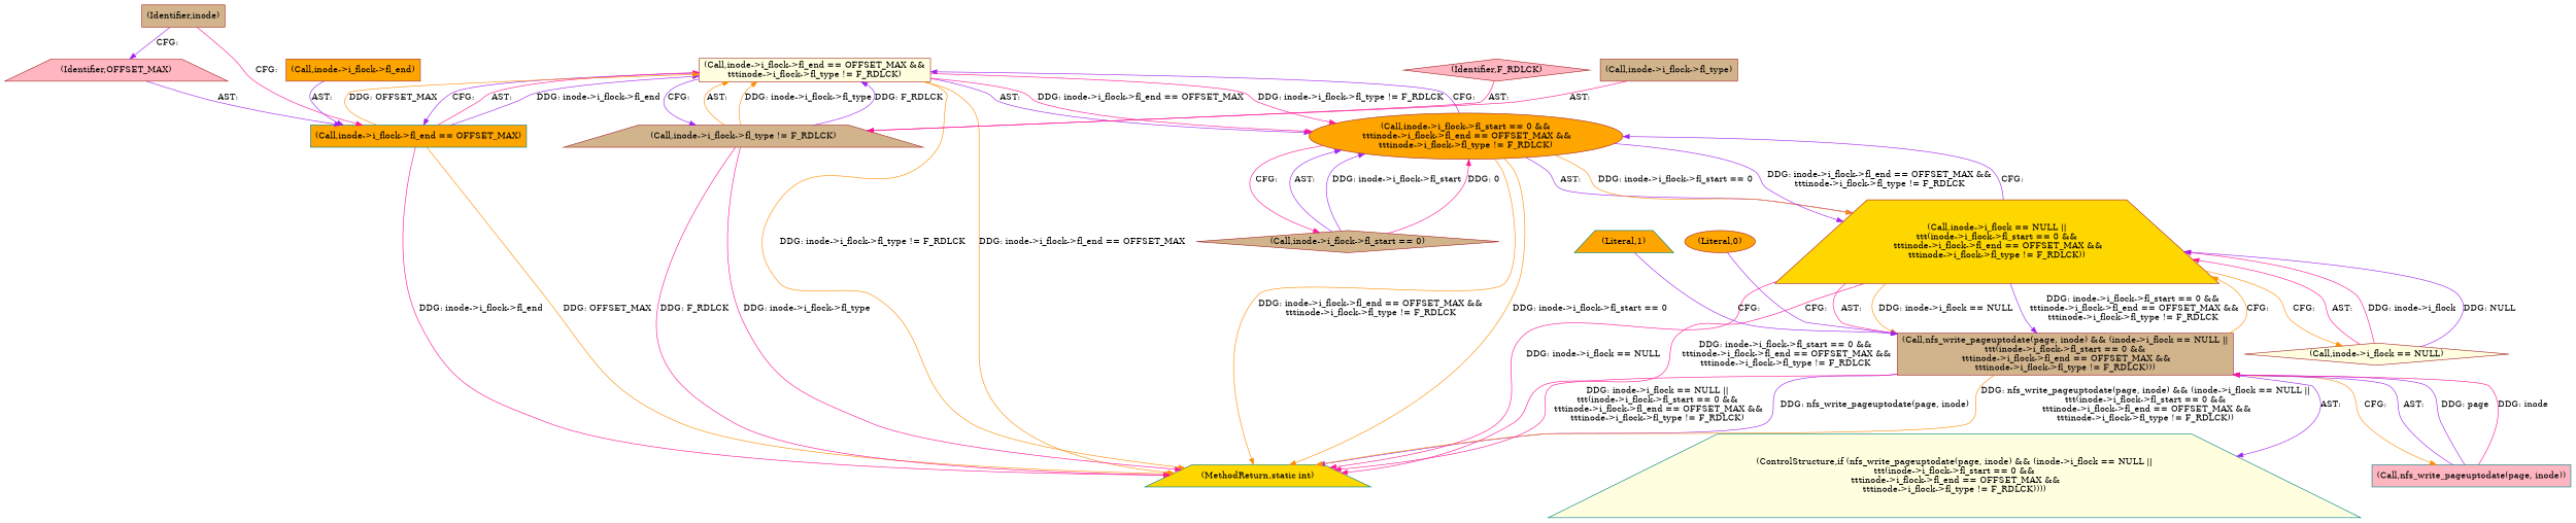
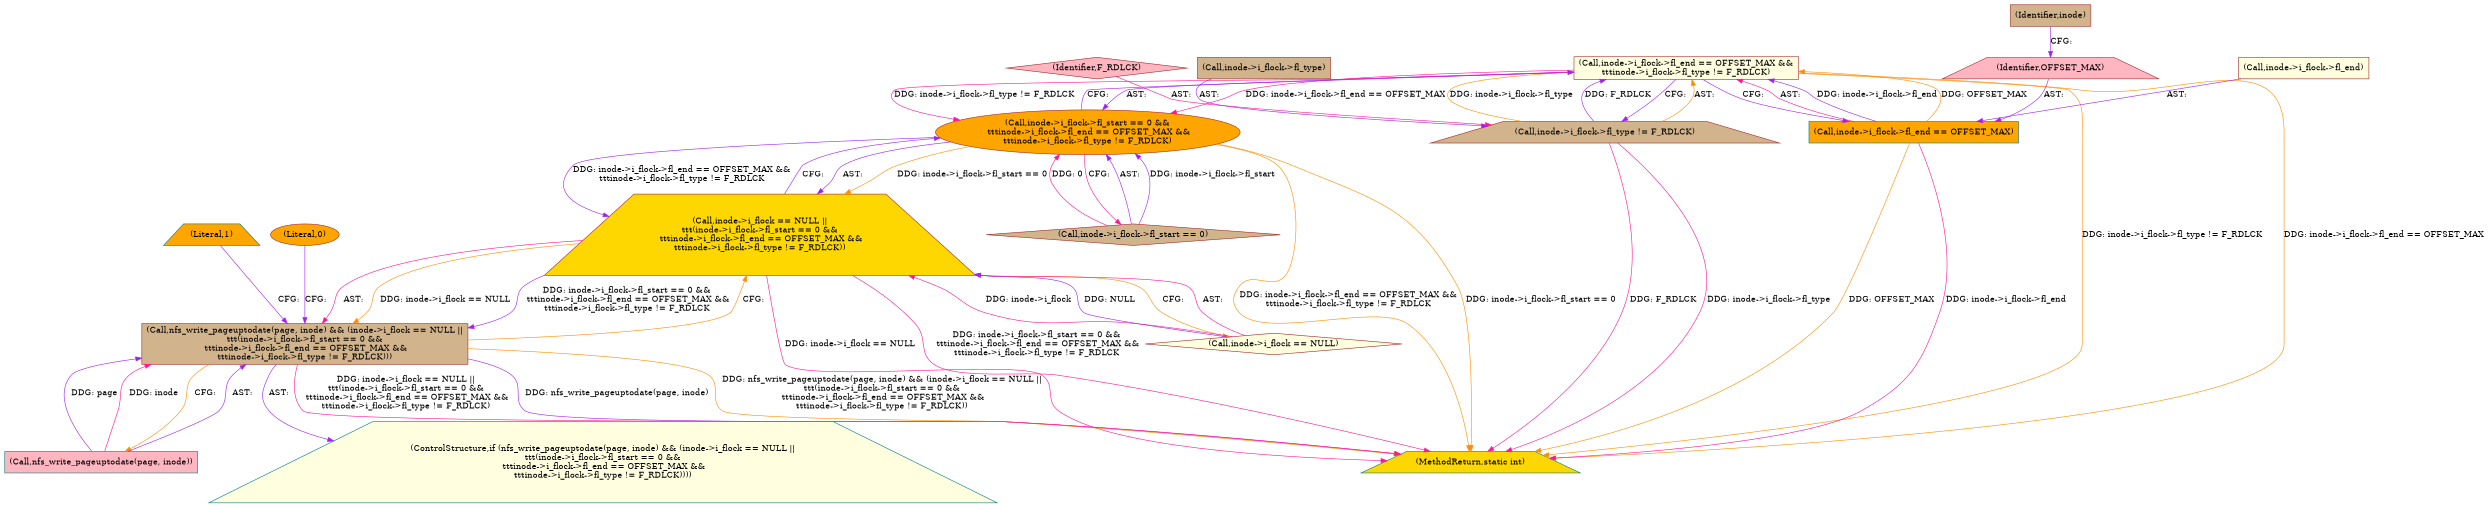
  digraph {
    node [color=brown fillcolor=tan shape=box style=filled]
    edge [color=purple]
    n1 [fillcolor=lightyellow label="(Call,inode->i_flock->fl_end == OFFSET_MAX &&\n\t\t\tinode->i_flock->fl_type != F_RDLCK)"]
    n2 [color=teal fillcolor=orange label="(Call,inode->i_flock->fl_end == OFFSET_MAX)"]
    n3 [label="(Call,inode->i_flock->fl_type != F_RDLCK)" shape=trapezium]
    n4 [fillcolor=orange label="(Call,inode->i_flock->fl_start == 0 &&\n \t\t\tinode->i_flock->fl_end == OFFSET_MAX &&\n\t\t\tinode->i_flock->fl_type != F_RDLCK)" shape=ellipse]
    n5 [color=teal fillcolor=gold label="(MethodReturn,static int)" shape=trapezium]
    n6 [fillcolor=gold label="(Call,inode->i_flock == NULL ||\n\t\t\t(inode->i_flock->fl_start == 0 &&\n \t\t\tinode->i_flock->fl_end == OFFSET_MAX &&\n\t\t\tinode->i_flock->fl_type != F_RDLCK))" shape=trapezium]
    n7 [label="(Call,inode->i_flock->fl_start == 0)" shape=diamond]
    n8 [fillcolor=lightpink label="(Identifier,OFFSET_MAX)" shape=trapezium]
    n9 [fillcolor=lightpink label="(Identifier,F_RDLCK)" shape=diamond]
    n10 [label="(Call,nfs_write_pageuptodate(page, inode) && (inode->i_flock == NULL ||\n\t\t\t(inode->i_flock->fl_start == 0 &&\n \t\t\tinode->i_flock->fl_end == OFFSET_MAX &&\n\t\t\tinode->i_flock->fl_type != F_RDLCK)))"]
    n11 [fillcolor=lightyellow label="(Call,inode->i_flock == NULL)" shape=diamond]
    n12 [color=teal fillcolor=lightyellow label="(ControlStructure,if (nfs_write_pageuptodate(page, inode) && (inode->i_flock == NULL ||\n\t\t\t(inode->i_flock->fl_start == 0 &&\n \t\t\tinode->i_flock->fl_end == OFFSET_MAX &&\n\t\t\tinode->i_flock->fl_type != F_RDLCK))))" shape=trapezium]
    n13 [color=teal fillcolor=lightpink label="(Call,nfs_write_pageuptodate(page, inode))"]
    n14 [label="(Identifier,inode)"]
    n15 [color=teal fillcolor=orange label="(Literal,1)" shape=trapezium]
    n16 [fillcolor=orange label="(Literal,0)" shape=ellipse]
    n17 [label="(Call,inode->i_flock->fl_type)"]
-   n18 [fillcolor=orange label="(Call,inode->i_flock->fl_end)"]
+   n18 [fillcolor=lightyellow label="(Call,inode->i_flock->fl_end)"]
    n1 -> n2 [label="CFG: "]
    n1 -> n3 [label="CFG: "]
    n1 -> n4 [label="AST: "]
    n1 -> n4 [color=deeppink label="DDG: inode->i_flock->fl_end == OFFSET_MAX"]
    n1 -> n4 [color=deeppink label="DDG: inode->i_flock->fl_type != F_RDLCK"]
    n1 -> n5 [color=darkorange label="DDG: inode->i_flock->fl_type != F_RDLCK"]
    n1 -> n5 [color=darkorange label="DDG: inode->i_flock->fl_end == OFFSET_MAX"]
    n2 -> n1 [color=deeppink label="AST: "]
    n2 -> n1 [label="DDG: inode->i_flock->fl_end"]
    n2 -> n1 [color=darkorange label="DDG: OFFSET_MAX"]
    n2 -> n5 [color=deeppink label="DDG: inode->i_flock->fl_end"]
    n2 -> n5 [color=darkorange label="DDG: OFFSET_MAX"]
    n3 -> n1 [color=darkorange label="AST: "]
    n3 -> n1 [color=darkorange label="DDG: inode->i_flock->fl_type"]
    n3 -> n1 [label="DDG: F_RDLCK"]
    n3 -> n5 [color=deeppink label="DDG: F_RDLCK"]
    n3 -> n5 [color=deeppink label="DDG: inode->i_flock->fl_type"]
    n4 -> n1 [label="CFG: "]
    n4 -> n5 [color=darkorange label="DDG: inode->i_flock->fl_end == OFFSET_MAX &&\n\t\t\tinode->i_flock->fl_type != F_RDLCK"]
    n4 -> n5 [color=darkorange label="DDG: inode->i_flock->fl_start == 0"]
    n4 -> n6 [label="AST: "]
    n4 -> n6 [color=darkorange label="DDG: inode->i_flock->fl_start == 0"]
    n4 -> n6 [label="DDG: inode->i_flock->fl_end == OFFSET_MAX &&\n\t\t\tinode->i_flock->fl_type != F_RDLCK"]
    n4 -> n7 [color=deeppink label="CFG: "]
    n6 -> n4 [label="CFG: "]
    n6 -> n5 [color=deeppink label="DDG: inode->i_flock == NULL"]
    n6 -> n5 [color=deeppink label="DDG: inode->i_flock->fl_start == 0 &&\n \t\t\tinode->i_flock->fl_end == OFFSET_MAX &&\n\t\t\tinode->i_flock->fl_type != F_RDLCK"]
    n6 -> n10 [color=deeppink label="AST: "]
    n6 -> n10 [color=darkorange label="DDG: inode->i_flock == NULL"]
    n6 -> n10 [label="DDG: inode->i_flock->fl_start == 0 &&\n \t\t\tinode->i_flock->fl_end == OFFSET_MAX &&\n\t\t\tinode->i_flock->fl_type != F_RDLCK"]
    n6 -> n11 [color=darkorange label="CFG: "]
    n7 -> n4 [label="AST: "]
    n7 -> n4 [label="DDG: inode->i_flock->fl_start"]
    n7 -> n4 [color=deeppink label="DDG: 0"]
    n8 -> n2 [label="AST: "]
    n9 -> n3 [color=deeppink label="AST: "]
    n10 -> n5 [label="DDG: nfs_write_pageuptodate(page, inode)"]
    n10 -> n5 [color=darkorange label="DDG: nfs_write_pageuptodate(page, inode) && (inode->i_flock == NULL ||\n\t\t\t(inode->i_flock->fl_start == 0 &&\n \t\t\tinode->i_flock->fl_end == OFFSET_MAX &&\n\t\t\tinode->i_flock->fl_type != F_RDLCK))"]
    n10 -> n5 [color=deeppink label="DDG: inode->i_flock == NULL ||\n\t\t\t(inode->i_flock->fl_start == 0 &&\n \t\t\tinode->i_flock->fl_end == OFFSET_MAX &&\n\t\t\tinode->i_flock->fl_type != F_RDLCK)"]
    n10 -> n6 [color=darkorange label="CFG: "]
    n10 -> n12 [label="AST: "]
    n10 -> n13 [color=darkorange label="CFG: "]
    n11 -> n6 [color=deeppink label="AST: "]
    n11 -> n6 [color=deeppink label="DDG: inode->i_flock"]
    n11 -> n6 [label="DDG: NULL"]
    n13 -> n10 [label="AST: "]
    n13 -> n10 [label="DDG: page"]
    n13 -> n10 [color=deeppink label="DDG: inode"]
-   n14 -> n2 [color=deeppink label="CFG: "]
    n14 -> n8 [label="CFG: "]
    n15 -> n10 [label="CFG: "]
    n16 -> n10 [label="CFG: "]
-   n17 -> n3 [color=deeppink label="AST: "]
+   n17 -> n3 [label="AST: "]
    n18 -> n2 [label="AST: "]
  }
